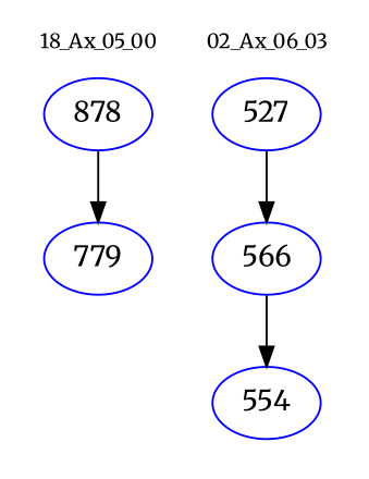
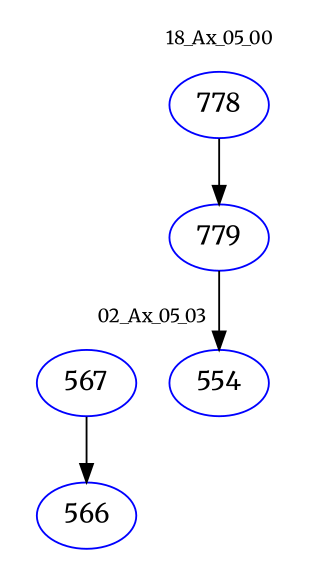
  digraph {
    fontname=Merriweather
    node [color=blue fontname=Merriweather]
    edge [color=black fontname=Merriweather]
-   n1 [label=878]
+   n1 [label=778]
    n2 [label=779]
    n3 [label=566]
    n4 [label=554]
-   n5 [label=527]
+   n5 [label=567]
    subgraph cluster_1 {
      color=white
      fontsize=10
      label="18_Ax_05_00"
      n1
      n2
    }
    subgraph cluster_2 {
      color=white
      fontsize=10
-     label="02_Ax_06_03"
+     label="02_Ax_05_03"
      n3
      n4
      n5
    }
    n1 -> n2
-   n3 -> n4
+   n2 -> n4
    n5 -> n3
  }
